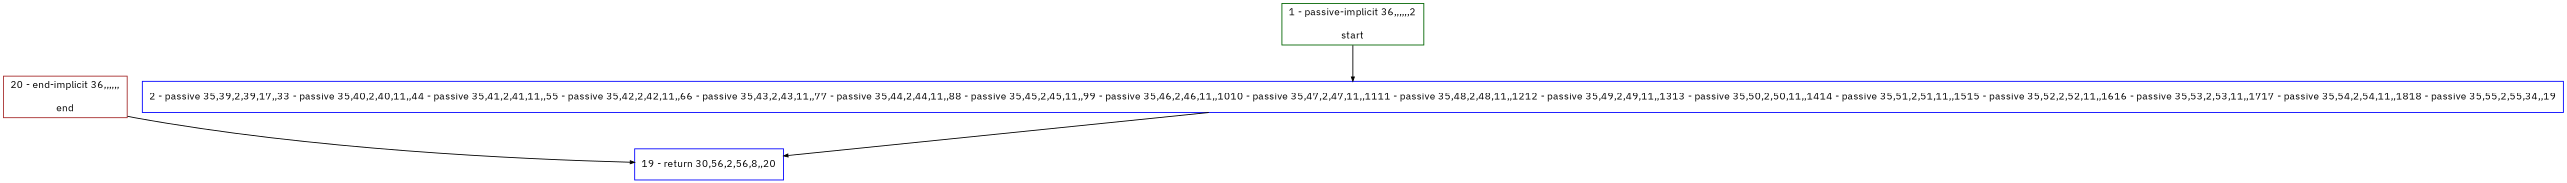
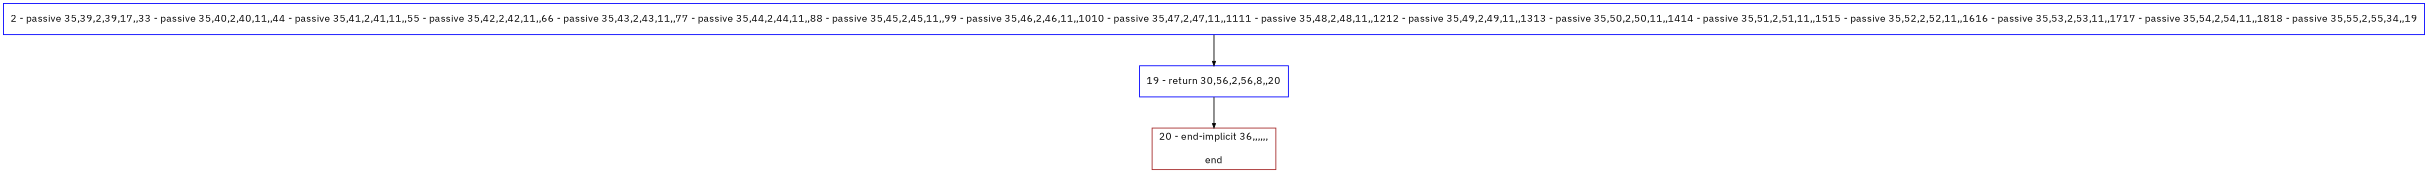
  digraph {
    bgcolor=white
    compound=true
    fillcolor="#FFFFCC"
    fontname="IBM Plex Sans"
    fontsize=12
    pack=true
    packmode=clust
    style="rounded,filled"
    node [color="#0000ff" compound=true fillcolor="#ffffff" fixedsize=false fontname="IBM Plex Sans" fontsize=12 node_initialized=no shape=box style=filled]
    edge [arrowhead=normal arrowsize=0.5 arrowtail=none color="#000000" compound=true dir=forward fontcolor=black fontname="IBM Plex Sans" fontsize=12]
    n1 [label="2 - passive 35,39,2,39,17,,33 - passive 35,40,2,40,11,,44 - passive 35,41,2,41,11,,55 - passive 35,42,2,42,11,,66 - passive 35,43,2,43,11,,77 - passive 35,44,2,44,11,,88 - passive 35,45,2,45,11,,99 - passive 35,46,2,46,11,,1010 - passive 35,47,2,47,11,,1111 - passive 35,48,2,48,11,,1212 - passive 35,49,2,49,11,,1313 - passive 35,50,2,50,11,,1414 - passive 35,51,2,51,11,,1515 - passive 35,52,2,52,11,,1616 - passive 35,53,2,53,11,,1717 - passive 35,54,2,54,11,,1818 - passive 35,55,2,55,34,,19"]
    n2 [label="19 - return 30,56,2,56,8,,20"]
    n3 [color="#a52a2a" label="20 - end-implicit 36,,,,,,\n\nend"]
-   n4 [color="#006400" label="1 - passive-implicit 36,,,,,,2\n\nstart"]
    n1 -> n2
-   n3 -> n2
-   n4 -> n1
+   n2 -> n3
  }
